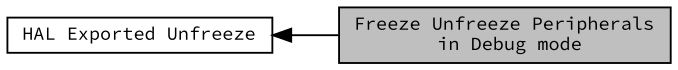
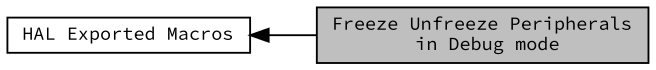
  digraph {
    rankdir=LR
    fontname="Source Code Pro"
    node [color=black fontname="Source Code Pro" fontsize=10 shape=box style=filled]
    n1 [fillcolor=grey75 fontcolor=black height=0.2 label="Freeze Unfreeze Peripherals\l in Debug mode" width=0.4]
-   n2 [fillcolor=white height=0.2 label="HAL Exported Unfreeze" width=0.4]
+   n2 [fillcolor=white height=0.2 label="HAL Exported Macros" width=0.4]
    n2 -> n1 [dir=back fontname="Source Code Pro" fontsize=10 labelfontname=Helvetica labelfontsize=10 shape=plaintext style=solid]
  }
